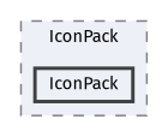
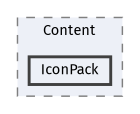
  digraph {
    compound=true
    fontname="Fira Sans"
    n1 [color=grey25 fillcolor="#edf0f7" fontname="Fira Sans" fontsize=10 height=0.2 label=IconPack shape=box style="filled,bold" width=0.4]
    subgraph cluster_1 {
      bgcolor="#edf0f7"
      fontsize=10
-     label=IconPack
+     label=Content
      pencolor=grey50
      style="filled,dashed"
      n1
    }
  }
